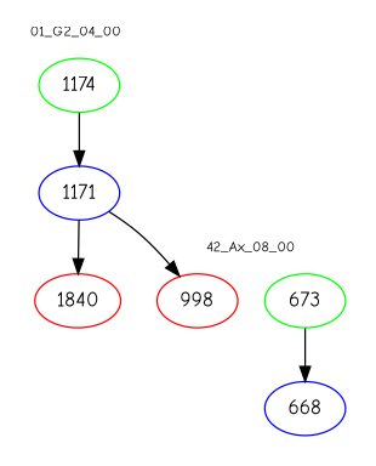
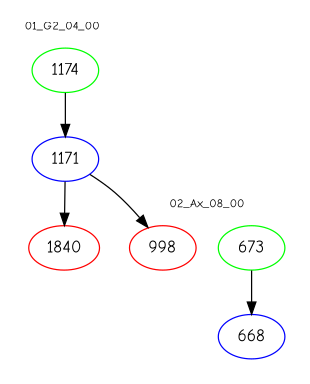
  digraph {
    fontname="Comic Neue"
    node [color=green fontname="Comic Neue"]
    edge [color=black fontname="Comic Neue"]
    n1 [label=673]
    n2 [color=blue label=668]
    n3 [color=red label=998]
    n4 [label=1174]
    n5 [color=blue label=1171]
    n6 [color=red label=1840]
    subgraph cluster_1 {
      color=white
      fontsize=10
-     label="42_Ax_08_00"
+     label="02_Ax_08_00"
      n1
      n2
      n3
    }
    subgraph cluster_2 {
      color=white
      fontsize=10
      label="01_G2_04_00"
      n4
      n5
      n6
    }
    n1 -> n2
    n4 -> n5
    n5 -> n3
    n5 -> n6
  }
